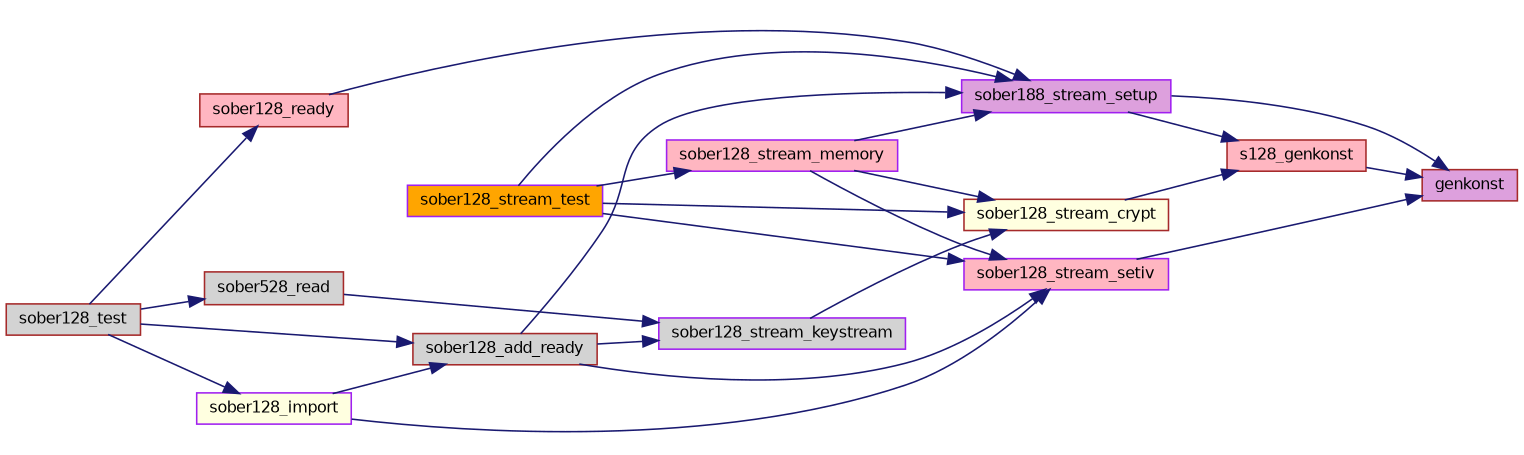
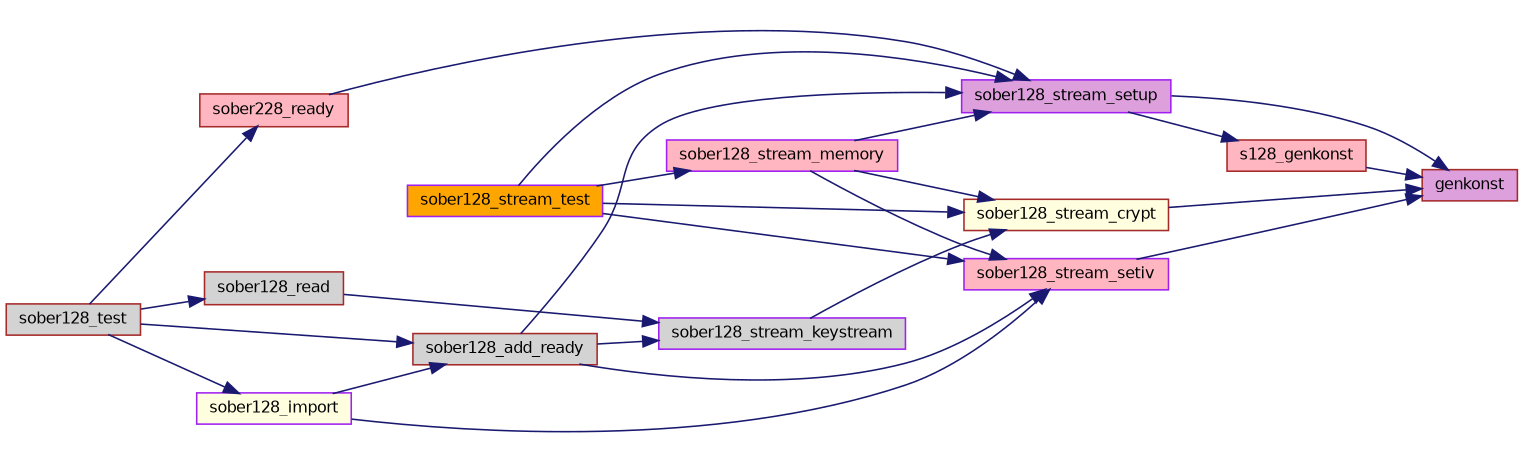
  digraph {
    rankdir=RL
    node [color=brown fillcolor=lightpink fontname=Helvetica fontsize=10 shape=record style=filled]
    edge [color=midnightblue dir=back fontname=Helvetica fontsize=10 labelfontname=Helvetica labelfontsize=10 style=solid]
    n1 [fillcolor=plum fontcolor=black height=0.2 label=genkonst width=0.4]
    n2 [height=0.2 label=s128_genkonst width=0.4]
-   n3 [color=purple fillcolor=plum height=0.2 label=sober188_stream_setup width=0.4]
+   n3 [color=purple fillcolor=plum height=0.2 label=sober128_stream_setup width=0.4]
    n4 [fillcolor=lightyellow height=0.2 label=sober128_stream_crypt width=0.4]
    n5 [color=purple height=0.2 label=sober128_stream_setiv width=0.4]
    n6 [fillcolor=lightgrey height=0.2 label=sober128_add_ready width=0.4]
-   n7 [height=0.2 label=sober128_ready width=0.4]
+   n7 [height=0.2 label=sober228_ready width=0.4]
    n8 [color=purple height=0.2 label=sober128_stream_memory width=0.4]
    n9 [color=purple fillcolor=orange height=0.2 label=sober128_stream_test width=0.4]
    n10 [color=purple fillcolor=lightgrey height=0.2 label=sober128_stream_keystream width=0.4]
    n11 [color=purple fillcolor=lightyellow height=0.2 label=sober128_import width=0.4]
    n12 [fillcolor=lightgrey height=0.2 label=sober128_test width=0.4]
-   n13 [fillcolor=lightgrey height=0.2 label=sober528_read width=0.4]
+   n13 [fillcolor=lightgrey height=0.2 label=sober128_read width=0.4]
    n1 -> n2
    n1 -> n3
-   n2 -> n4
+   n1 -> n4
    n1 -> n5
    n2 -> n3
    n3 -> n6
    n3 -> n7
    n3 -> n8
    n3 -> n9
    n4 -> n8
    n4 -> n9
    n4 -> n10
    n5 -> n6
    n5 -> n8
    n5 -> n9
    n5 -> n11
    n6 -> n11
    n6 -> n12
    n7 -> n12
    n8 -> n9
    n10 -> n6
    n10 -> n13
    n11 -> n12
    n13 -> n12
  }
